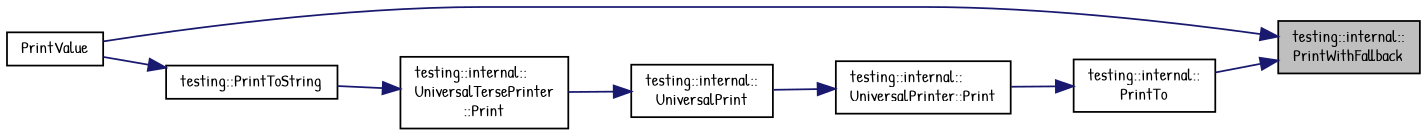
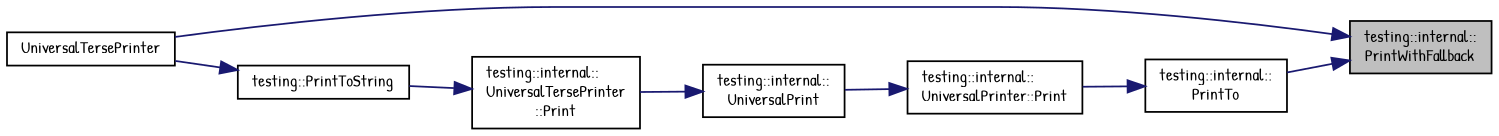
  digraph {
    fontname="Patrick Hand"
    rankdir=LR
    node [color=black fontname="Patrick Hand" fontsize=10 shape=record]
    edge [color=midnightblue fontname="Patrick Hand" fontsize=10 labelfontname=Helvetica labelfontsize=10 style=solid]
    n1 [fillcolor=grey75 fontcolor=black height=0.2 label="testing::internal::\lPrintWithFallback" style=filled width=0.4]
-   n2 [height=0.2 label=PrintValue width=0.4]
+   n2 [height=0.2 label=UniversalTersePrinter width=0.4]
    n3 [height=0.2 label="testing::PrintToString" width=0.4]
    n4 [height=0.2 label="testing::internal::\lUniversalTersePrinter\l::Print" width=0.4]
    n5 [height=0.2 label="testing::internal::\lUniversalPrint" width=0.4]
    n6 [height=0.2 label="testing::internal::\lUniversalPrinter::Print" width=0.4]
    n7 [height=0.2 label="testing::internal::\lPrintTo" width=0.4]
    n2 -> n1
    n2 -> n3
    n3 -> n4
    n4 -> n5
    n5 -> n6
    n6 -> n7
    n7 -> n1
  }
